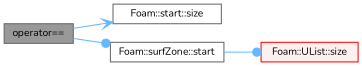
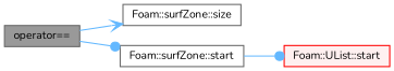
  digraph {
    fontname=Nunito
    rankdir=LR
    node [color=grey40 fillcolor=white fontname=Nunito fontsize=10 shape=box style=filled]
    edge [arrowhead=dot color=steelblue1 fontname=Nunito fontsize=10 labelfontname=Helvetica labelfontsize=10 style=solid]
    n1 [color=gray40 fillcolor=grey60 fontcolor=black height=0.2 label="operator==" width=0.4]
-   n2 [height=0.2 label="Foam::start::size" width=0.4]
+   n2 [height=0.2 label="Foam::surfZone::size" width=0.4]
    n3 [height=0.2 label="Foam::surfZone::start" width=0.4]
-   n4 [color=red fillcolor="#FFF0F0" height=0.2 label="Foam::UList::size" width=0.4]
+   n4 [color=red fillcolor="#FFF0F0" height=0.2 label="Foam::UList::start" width=0.4]
    n1 -> n2 [arrowhead=vee]
    n1 -> n3
    n3 -> n4
  }
